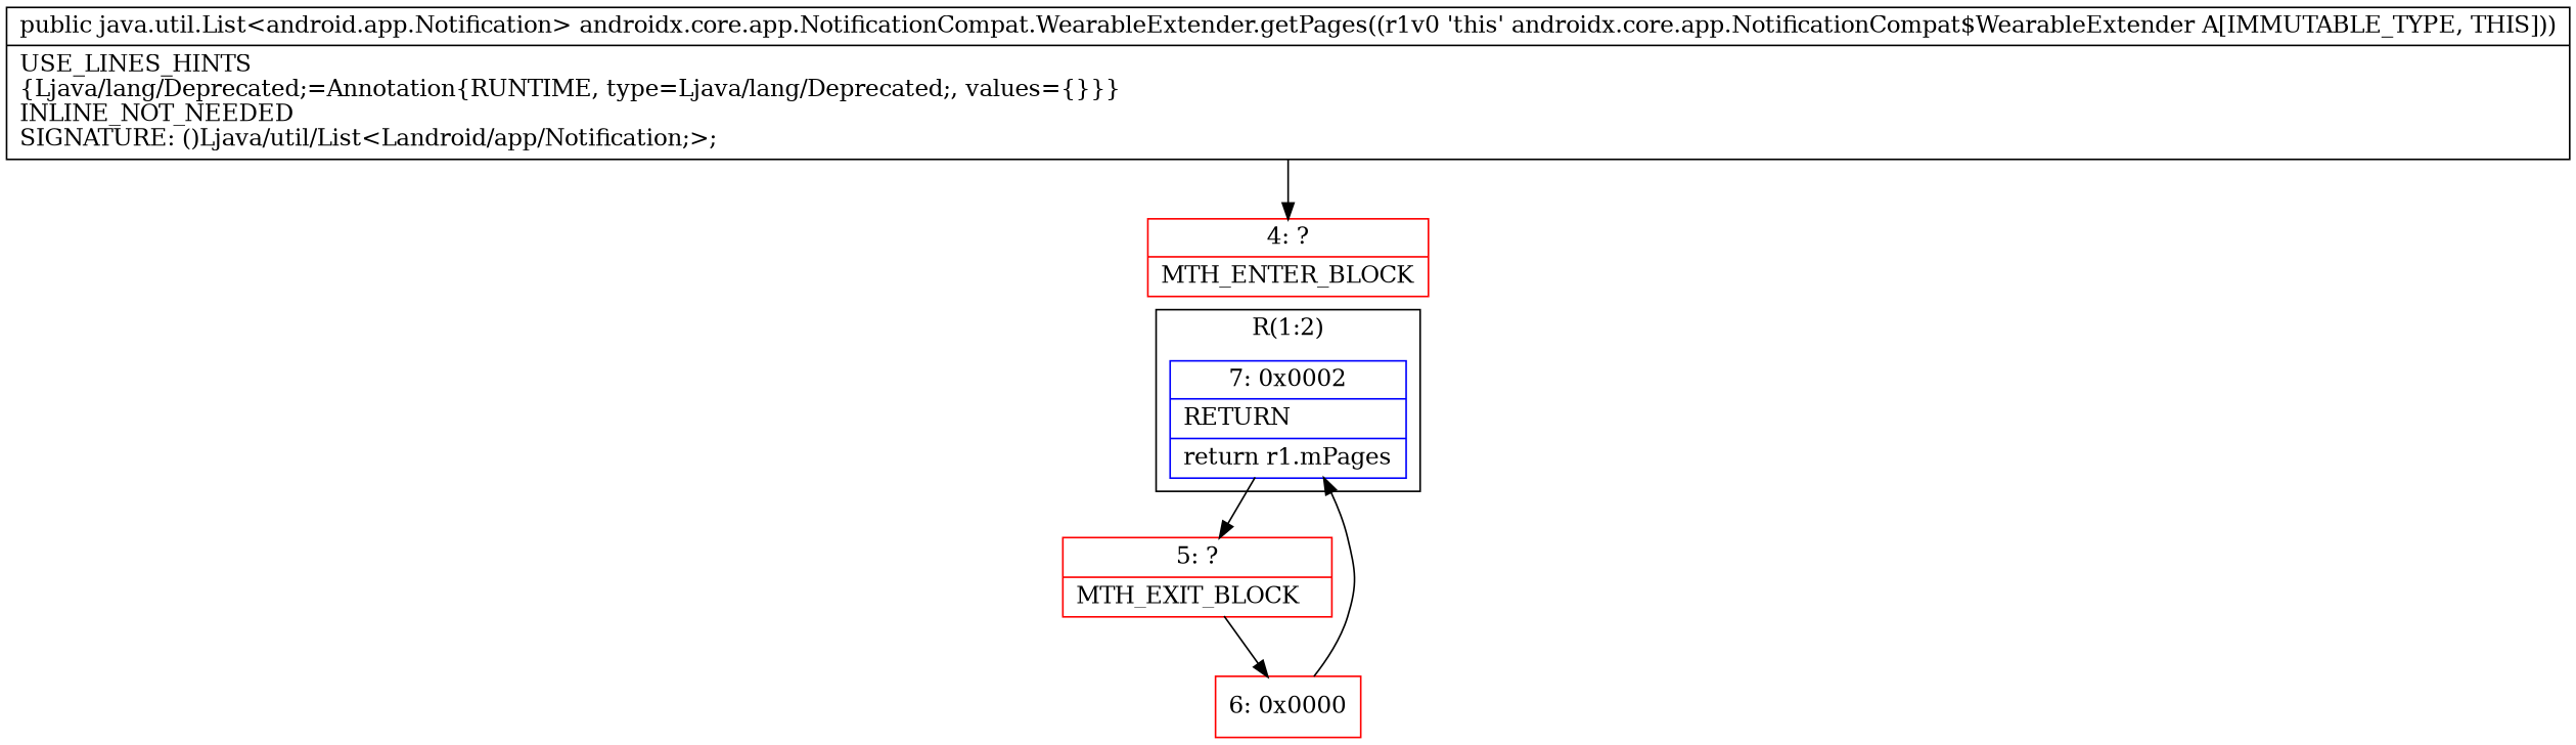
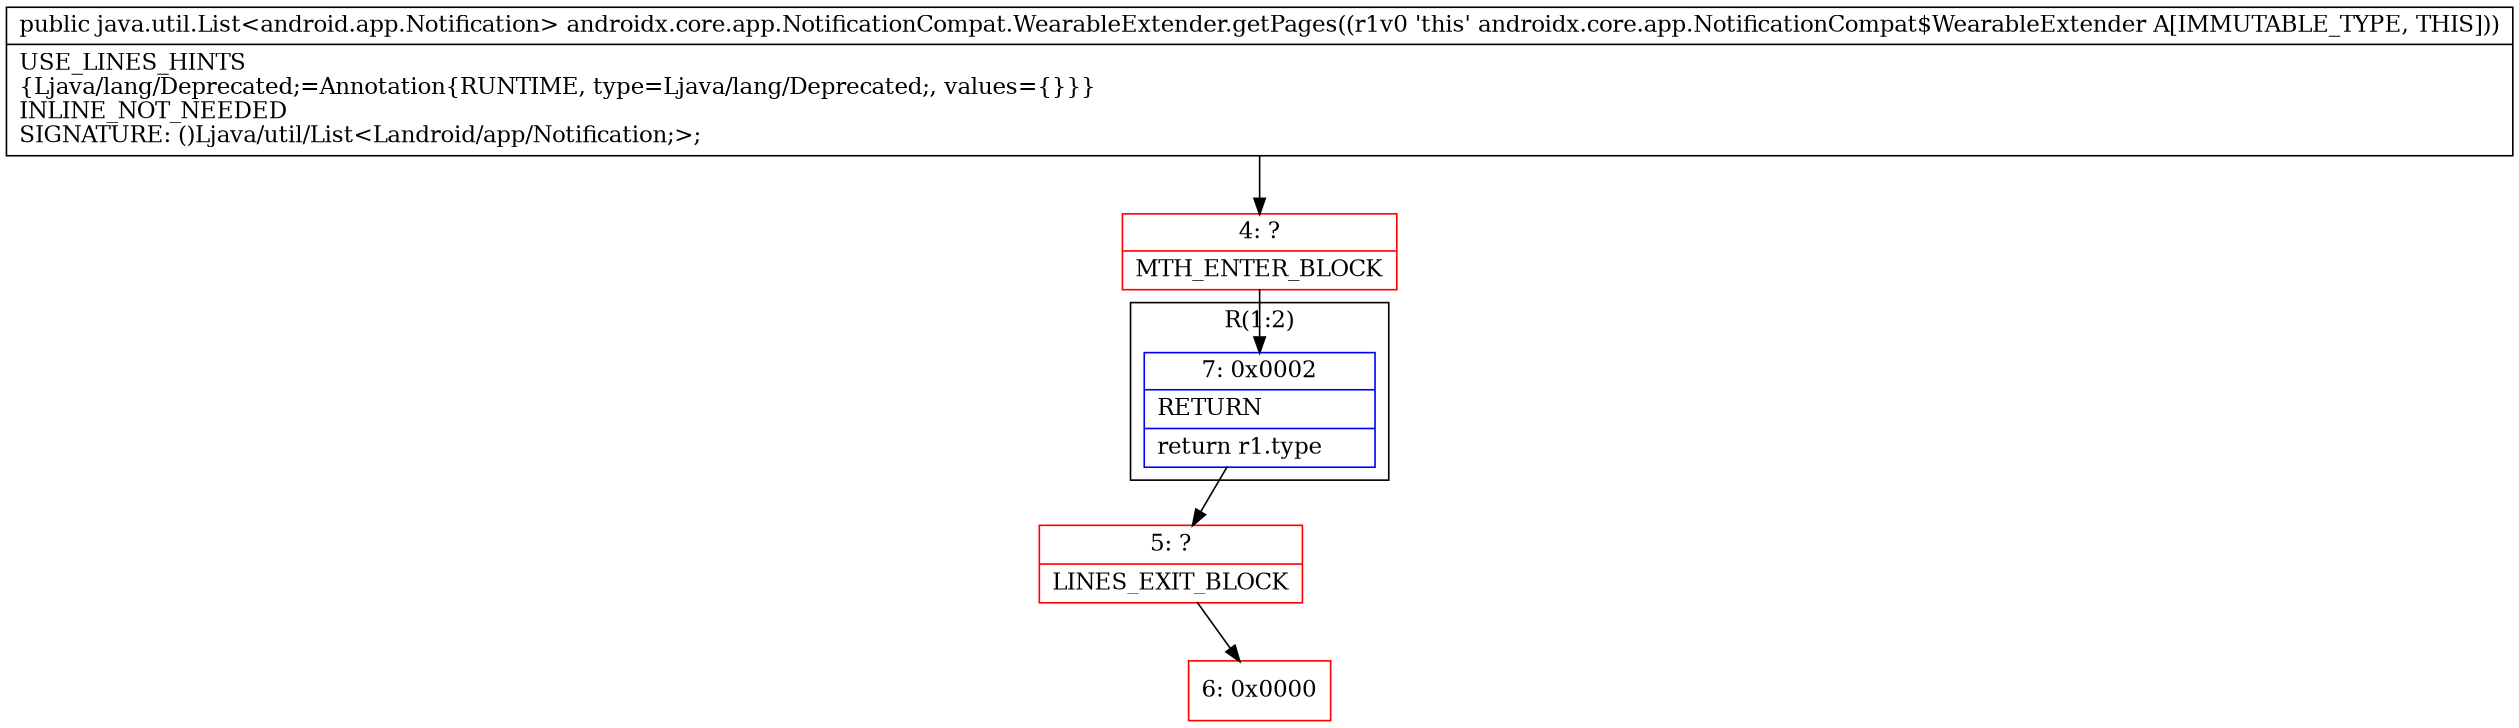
  digraph {
    node [color=red shape=record]
-   n1 [color=blue label="{7\:\ 0x0002|RETURN\l|return r1.mPages\l}"]
-   n2 [label="{5\:\ ?|MTH_EXIT_BLOCK\l}"]
+   n1 [color=blue label="{7\:\ 0x0002|RETURN\l|return r1.type\l}"]
+   n2 [label="{5\:\ ?|LINES_EXIT_BLOCK\l}"]
    n3 [label="{6\:\ 0x0000}"]
    n4 [label="{4\:\ ?|MTH_ENTER_BLOCK\l}"]
    n5 [label="{public java.util.List\<android.app.Notification\> androidx.core.app.NotificationCompat.WearableExtender.getPages((r1v0 'this' androidx.core.app.NotificationCompat$WearableExtender A[IMMUTABLE_TYPE, THIS]))  | USE_LINES_HINTS\l\{Ljava\/lang\/Deprecated;=Annotation\{RUNTIME, type=Ljava\/lang\/Deprecated;, values=\{\}\}\}\lINLINE_NOT_NEEDED\lSIGNATURE: ()Ljava\/util\/List\<Landroid\/app\/Notification;\>;\l}" color=""]
    subgraph cluster_1 {
      label="R(1:2)"
      n1
    }
    n1 -> n2
    n2 -> n3
-   n3 -> n1
+   n4 -> n1
    n5 -> n4
  }
